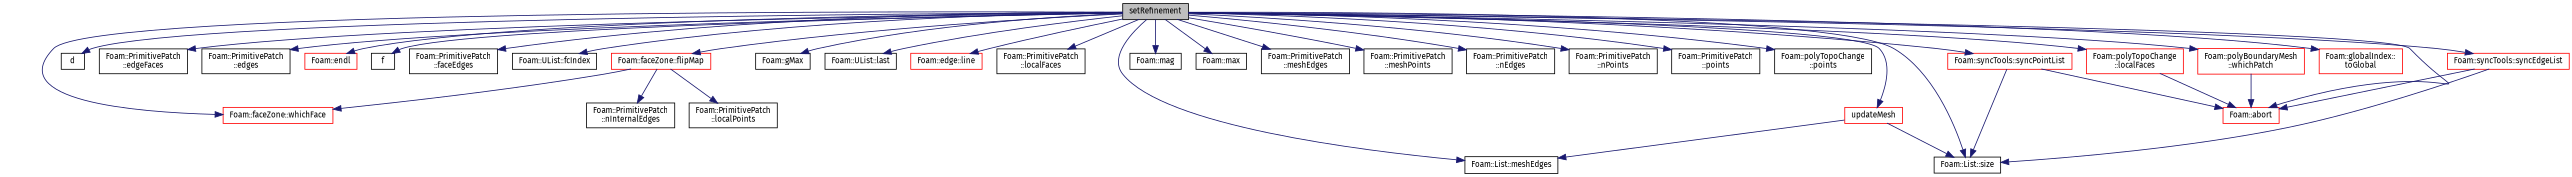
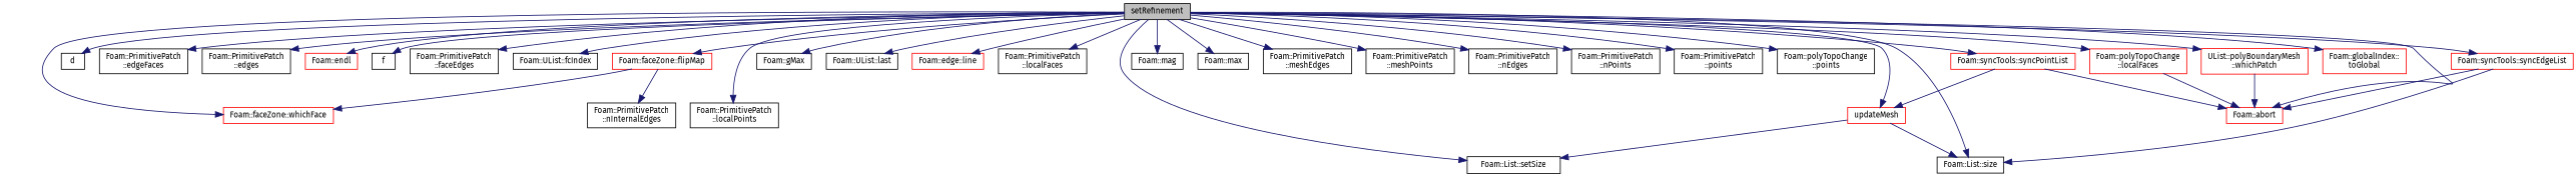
  digraph {
    fontname="Fira Sans"
    rankdir=TB
    node [color=black fontname="Fira Sans" fontsize=10 shape=record]
    edge [color=midnightblue fontname="Fira Sans" fontsize=10 labelfontname=FreeSans labelfontsize=10 style=solid]
    n1 [fillcolor=grey75 fontcolor=black height=0.2 label=setRefinement style=filled width=0.4]
    n2 [color=red height=0.2 label="Foam::abort" width=0.4]
    n3 [height=0.2 label=d width=0.4]
    n4 [height=0.2 label="Foam::PrimitivePatch\l::edgeFaces" width=0.4]
    n5 [height=0.2 label="Foam::PrimitivePatch\l::edges" width=0.4]
    n6 [color=red height=0.2 label="Foam::endl" width=0.4]
    n7 [height=0.2 label=f width=0.4]
    n8 [height=0.2 label="Foam::PrimitivePatch\l::faceEdges" width=0.4]
    n9 [height=0.2 label="Foam::UList::fcIndex" width=0.4]
    n10 [color=red height=0.2 label="Foam::faceZone::flipMap" width=0.4]
    n11 [color=red height=0.2 label="Foam::faceZone::whichFace" width=0.4]
    n12 [height=0.2 label="Foam::gMax" width=0.4]
    n13 [height=0.2 label="Foam::UList::last" width=0.4]
    n14 [color=red height=0.2 label="Foam::edge::line" width=0.4]
    n15 [height=0.2 label="Foam::PrimitivePatch\l::localFaces" width=0.4]
    n16 [height=0.2 label="Foam::PrimitivePatch\l::localPoints" width=0.4]
    n17 [height=0.2 label="Foam::mag" width=0.4]
    n18 [height=0.2 label="Foam::max" width=0.4]
    n19 [height=0.2 label="Foam::PrimitivePatch\l::meshEdges" width=0.4]
    n20 [height=0.2 label="Foam::PrimitivePatch\l::meshPoints" width=0.4]
    n21 [height=0.2 label="Foam::PrimitivePatch\l::nEdges" width=0.4]
    n22 [height=0.2 label="Foam::PrimitivePatch\l::nPoints" width=0.4]
    n23 [height=0.2 label="Foam::PrimitivePatch\l::points" width=0.4]
    n24 [height=0.2 label="Foam::polyTopoChange\l::points" width=0.4]
    n25 [color=red height=0.2 label="Foam::polyTopoChange\l::localFaces" width=0.4]
-   n26 [height=0.2 label="Foam::List::meshEdges" width=0.4]
+   n26 [height=0.2 label="Foam::List::setSize" width=0.4]
    n27 [height=0.2 label="Foam::List::size" width=0.4]
    n28 [color=red height=0.2 label="Foam::syncTools::syncEdgeList" width=0.4]
    n29 [color=red height=0.2 label="Foam::syncTools::syncPointList" width=0.4]
    n30 [color=red height=0.2 label="Foam::globalIndex::\ltoGlobal" width=0.4]
    n31 [color=red height=0.2 label=updateMesh width=0.4]
-   n32 [color=red height=0.2 label="Foam::polyBoundaryMesh\l::whichPatch" width=0.4]
+   n32 [color=red height=0.2 label="UList::polyBoundaryMesh\l::whichPatch" width=0.4]
    n33 [height=0.2 label="Foam::PrimitivePatch\l::nInternalEdges" width=0.4]
    n1 -> n2
    n1 -> n3
    n1 -> n4
    n1 -> n5
    n1 -> n6
    n1 -> n7
    n1 -> n8
    n1 -> n9
    n1 -> n10
    n1 -> n11
    n1 -> n12
    n1 -> n13
    n1 -> n14
    n1 -> n15
-   n10 -> n16
+   n1 -> n16
    n1 -> n17
    n1 -> n18
    n1 -> n19
    n1 -> n20
    n1 -> n21
    n1 -> n22
    n1 -> n23
    n1 -> n24
    n1 -> n25
    n1 -> n26
    n1 -> n27
    n1 -> n28
    n1 -> n29
    n1 -> n30
    n1 -> n31
    n1 -> n32
    n10 -> n11
    n10 -> n33
    n25 -> n2
    n28 -> n2
    n28 -> n27
    n29 -> n2
-   n29 -> n27
+   n29 -> n31
    n31 -> n26
    n31 -> n27
    n32 -> n2
  }
